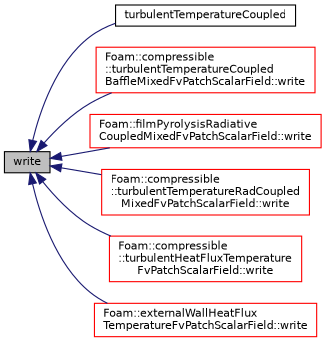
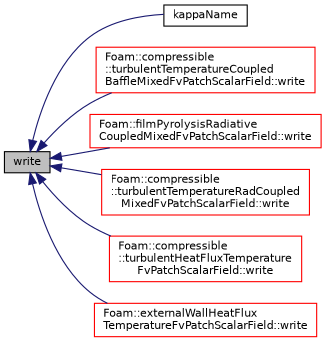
  digraph {
    rankdir=LR
    node [color=red fontname=Helvetica fontsize=10 shape=record]
    edge [color=midnightblue dir=back fontname=Helvetica fontsize=10 labelfontname=Helvetica labelfontsize=10 style=solid]
    n1 [color=black fillcolor=grey75 fontcolor=black height=0.2 label=write style=filled width=0.4]
-   n2 [color=black height=0.2 label=turbulentTemperatureCoupled width=0.4]
+   n2 [color=black height=0.2 label=kappaName width=0.4]
    n3 [height=0.2 label="Foam::compressible\l::turbulentTemperatureCoupled\lBaffleMixedFvPatchScalarField::write" width=0.4]
    n4 [height=0.2 label="Foam::filmPyrolysisRadiative\lCoupledMixedFvPatchScalarField::write" width=0.4]
    n5 [height=0.2 label="Foam::compressible\l::turbulentTemperatureRadCoupled\lMixedFvPatchScalarField::write" width=0.4]
    n6 [height=0.2 label="Foam::compressible\l::turbulentHeatFluxTemperature\lFvPatchScalarField::write" width=0.4]
    n7 [height=0.2 label="Foam::externalWallHeatFlux\lTemperatureFvPatchScalarField::write" width=0.4]
    n1 -> n2
    n1 -> n3
    n1 -> n4
    n1 -> n5
    n1 -> n6
    n1 -> n7
  }
